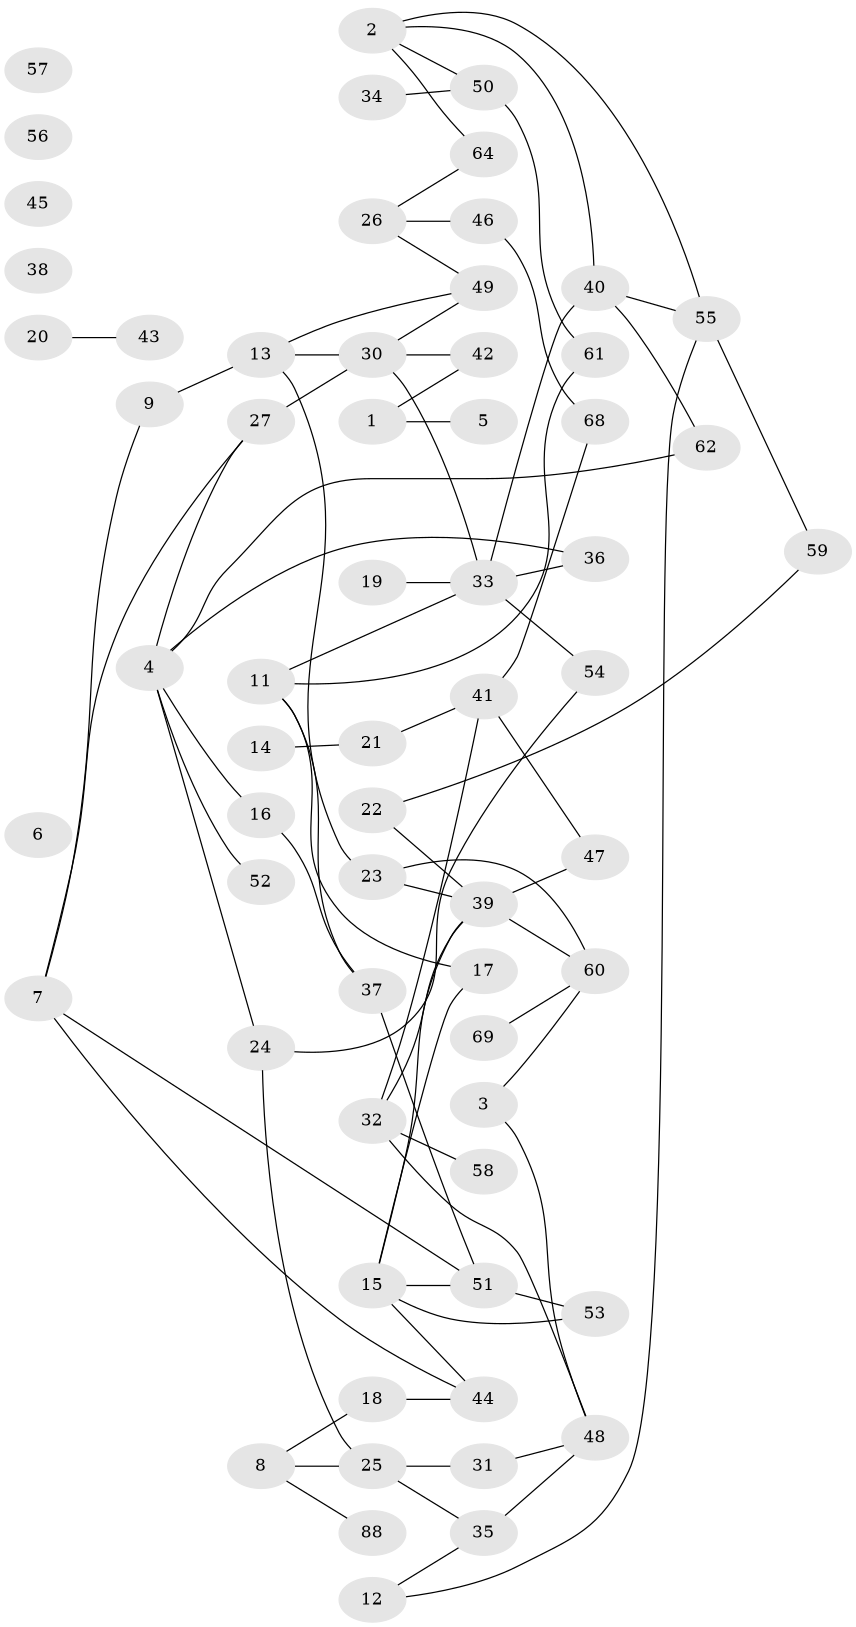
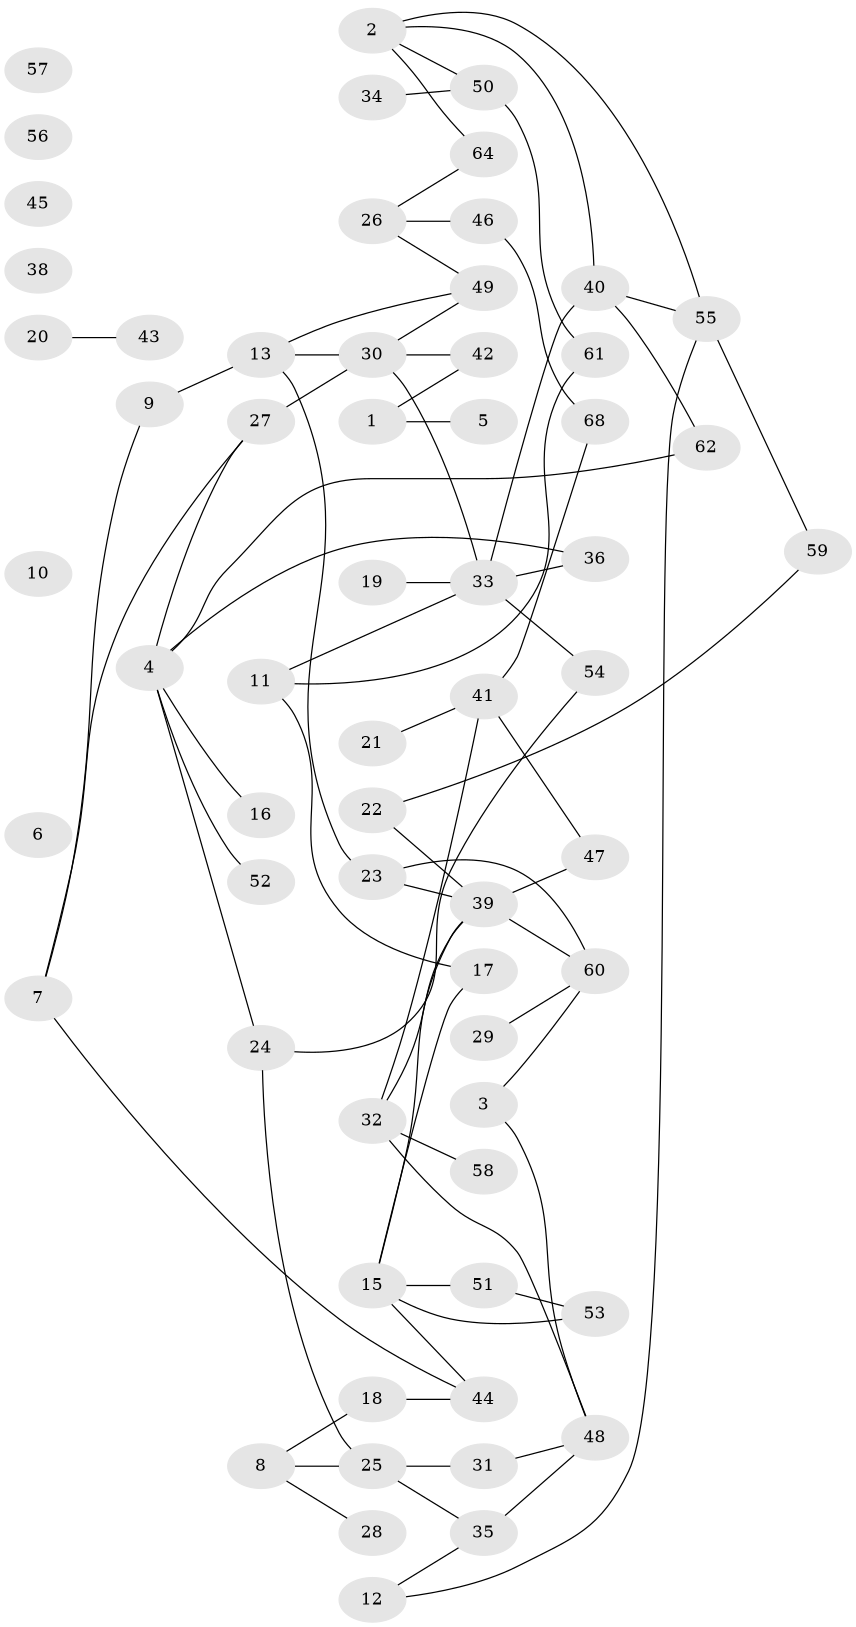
  graph {
    rankdir=LR
    node [color=gray90 style=filled]
    1
    5
    42
    2
    40
    50
    55
    64
    62
    61
    59
    3
    48
    60
    4
    16
    24
    27
    36
    52
-   37
    25
    54
    30
    6
    7
    9
    44
    51
    13
    53
    8
    18
-   28 [label=88]
+   28
    35
    31
    23
    49
+   10
    11
    17
    33
    12
    39
-   14
    21
    41
    15
    47
    19
    20
    43
    n53 [label=68]
    22
    26
    46
-   29 [label=69]
+   29
    32
    58
    34
    38
    45
    56
    57
    1 -- 5
    1 -- 42
    2 -- 40
    2 -- 50
    2 -- 55
    2 -- 64
    40 -- 55
    40 -- 62
    50 -- 61
    55 -- 59
    3 -- 48
    3 -- 60
    4 -- 62
    4 -- 16
    4 -- 24
    4 -- 27
    4 -- 36
    4 -- 52
-   16 -- 37
    24 -- 25
    24 -- 54
    27 -- 30
-   37 -- 51
    25 -- 35
    25 -- 31
    30 -- 42
    30 -- 49
    30 -- 33
    7 -- 27
    7 -- 9
    7 -- 44
-   7 -- 51
    9 -- 13
    51 -- 53
    13 -- 30
    13 -- 23
    13 -- 49
    8 -- 25
    8 -- 18
    8 -- 28
    18 -- 44
    35 -- 48
    31 -- 48
    23 -- 60
    23 -- 39
    11 -- 61
-   11 -- 37
    11 -- 17
    11 -- 33
    33 -- 40
    33 -- 36
    33 -- 54
    12 -- 55
    12 -- 35
    39 -- 60
    39 -- 47
-   14 -- 21
    21 -- 41
    41 -- 47
    41 -- n53
    15 -- 44
    15 -- 51
    15 -- 53
    15 -- 17
    15 -- 39
    19 -- 33
    20 -- 43
    22 -- 59
    22 -- 39
    26 -- 64
    26 -- 49
    26 -- 46
    46 -- n53
    29 -- 60
    32 -- 48
    32 -- 39
    32 -- 41
    32 -- 58
    34 -- 50
  }
